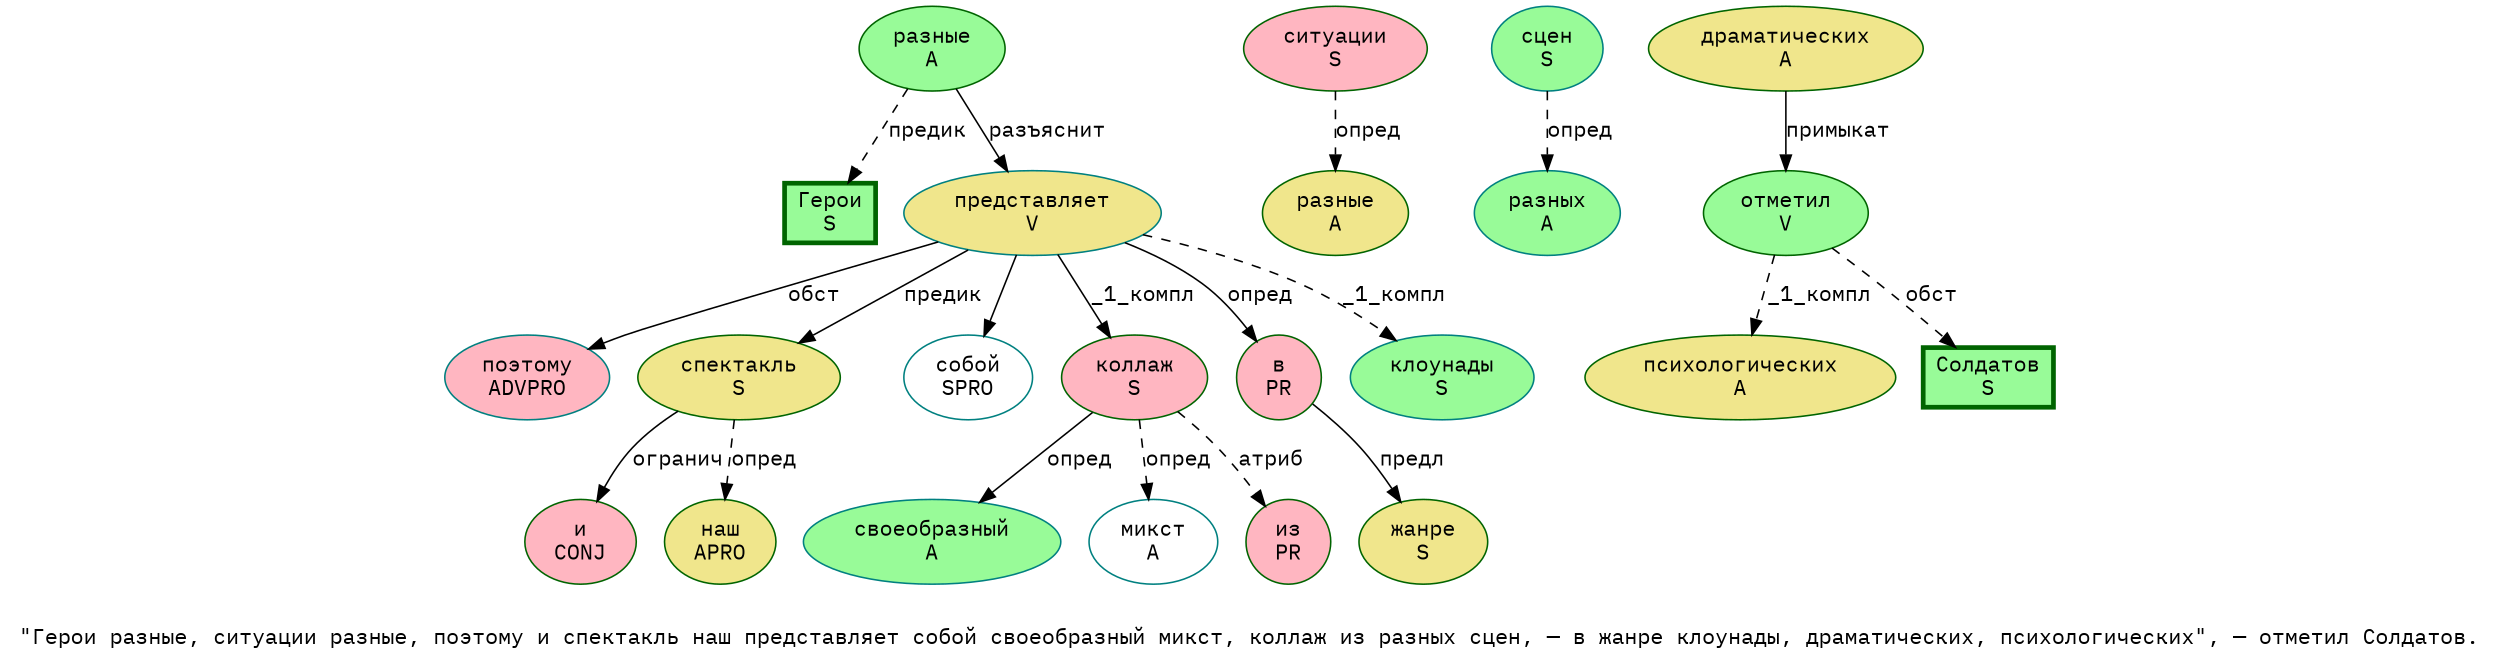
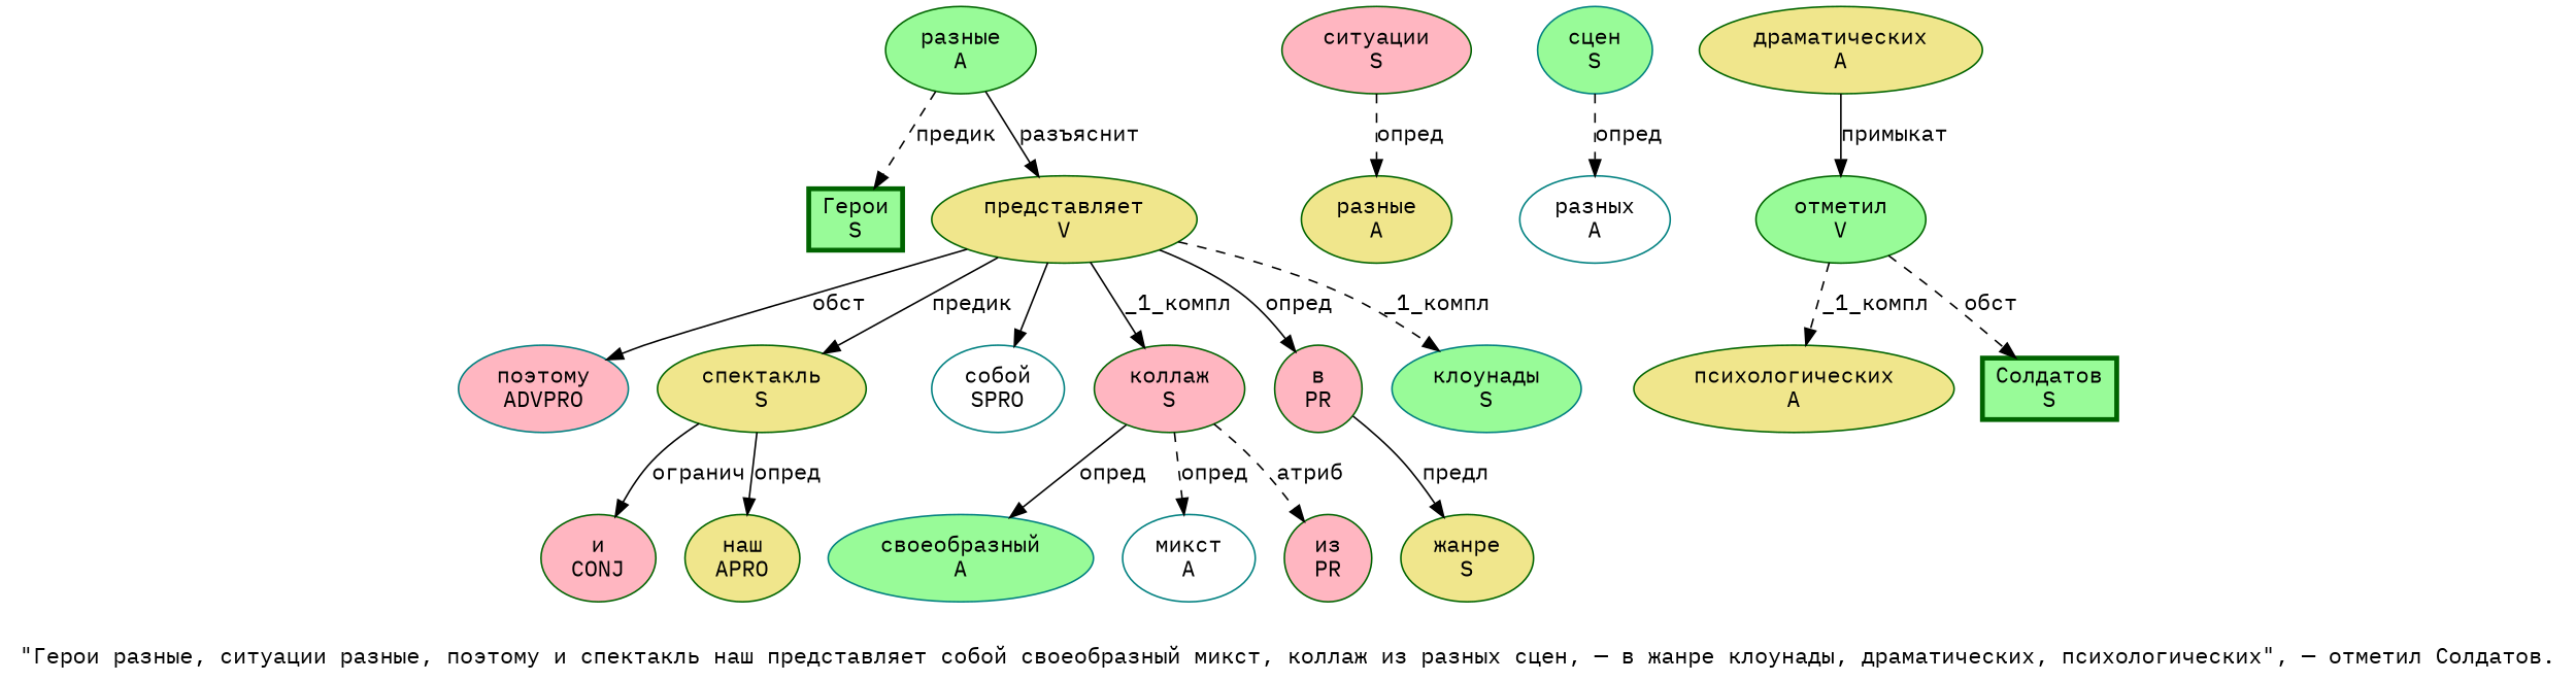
  digraph {
    fontname="IBM Plex Mono"
    label="\"Герои разные, ситуации разные, поэтому и спектакль наш представляет собой своеобразный микст, коллаж из разных сцен, — в жанре клоунады, драматических, психологических\", — отметил Солдатов."
    node [color=darkgreen fillcolor=palegreen fontname="IBM Plex Mono" penwidth=1 shape=ellipse style=filled]
    edge [fontname="IBM Plex Mono" style=solid]
    n1 [label="Герои\nS" penwidth=3 shape=box]
    n2 [fillcolor=lightpink label="ситуации\nS"]
    n3 [fillcolor=khaki label="разные\nA"]
    n4 [label="разные\nA"]
-   n5 [color=teal fillcolor=khaki label="представляет\nV"]
+   n5 [fillcolor=khaki label="представляет\nV"]
    n6 [color=teal fillcolor=lightpink label="поэтому\nADVPRO"]
    n7 [fillcolor=khaki label="спектакль\nS"]
    n8 [color=teal fillcolor=white label="собой\nSPRO"]
    n9 [fillcolor=lightpink label="коллаж\nS"]
    n10 [fillcolor=lightpink label="в\nPR"]
    n11 [color=teal label="клоунады\nS"]
    n12 [fillcolor=lightpink label="и\nCONJ"]
    n13 [fillcolor=khaki label="наш\nAPRO"]
    n14 [color=teal label="своеобразный\nA"]
    n15 [color=teal fillcolor=white label="микст\nA"]
    n16 [fillcolor=lightpink label="из\nPR"]
    n17 [fillcolor=khaki label="жанре\nS"]
    n18 [color=teal label="сцен\nS"]
-   n19 [color=teal label="разных\nA"]
+   n19 [color=teal fillcolor=white label="разных\nA"]
    n20 [fillcolor=khaki label="драматических\nA"]
    n21 [label="отметил\nV"]
    n22 [fillcolor=khaki label="психологических\nA"]
    n23 [label="Солдатов\nS" penwidth=3 shape=box]
    n2 -> n3 [label="опред" style=dashed]
    n4 -> n1 [label="предик" style=dashed]
    n4 -> n5 [label="разъяснит"]
    n5 -> n6 [label="обст"]
    n5 -> n7 [label="предик"]
    n5 -> n8
    n5 -> n9 [label="_1_компл"]
    n5 -> n10 [label="опред"]
    n5 -> n11 [label="_1_компл" style=dashed]
    n7 -> n12 [label="огранич"]
-   n7 -> n13 [label="опред" style=dashed]
+   n7 -> n13 [label="опред"]
    n9 -> n14 [label="опред"]
    n9 -> n15 [label="опред" style=dashed]
    n9 -> n16 [label="атриб" style=dashed]
    n10 -> n17 [label="предл"]
    n18 -> n19 [label="опред" style=dashed]
    n20 -> n21 [label="примыкат"]
    n21 -> n22 [label="_1_компл" style=dashed]
    n21 -> n23 [label="обст" style=dashed]
  }
